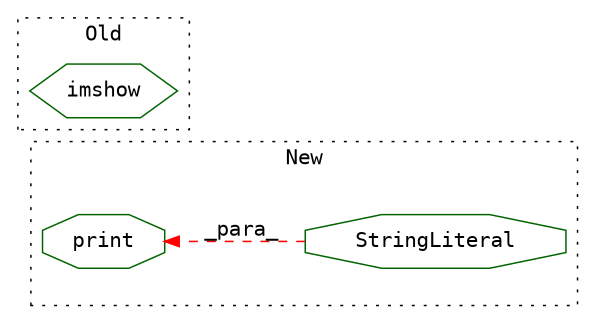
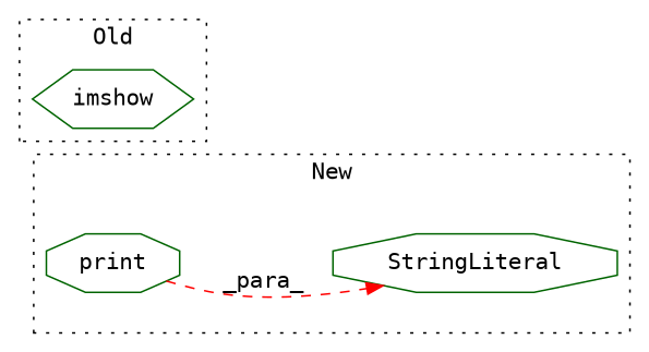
  digraph {
    rankdir=LR
    fontname="DejaVu Sans Mono"
    node [a=32 shape=octagon color=darkgreen fontname="DejaVu Sans Mono"]
    n1 [l="6,1" label=print s="645,672"]
    n2 [a=45 l=10 label=StringLiteral s=651]
    n3 [l="7,1" label=imshow s="547,588" shape=hexagon]
    subgraph cluster_1 {
      label=New
      style=dotted
      n1
      n2
    }
    subgraph cluster_2 {
      label=Old
      style=dotted
      n3
    }
-   n2 -> n1 [label=_para_ color=red style=dashed fontname="DejaVu Sans Mono"]
+   n1 -> n2 [label=_para_ color=red style=dashed fontname="DejaVu Sans Mono"]
  }
